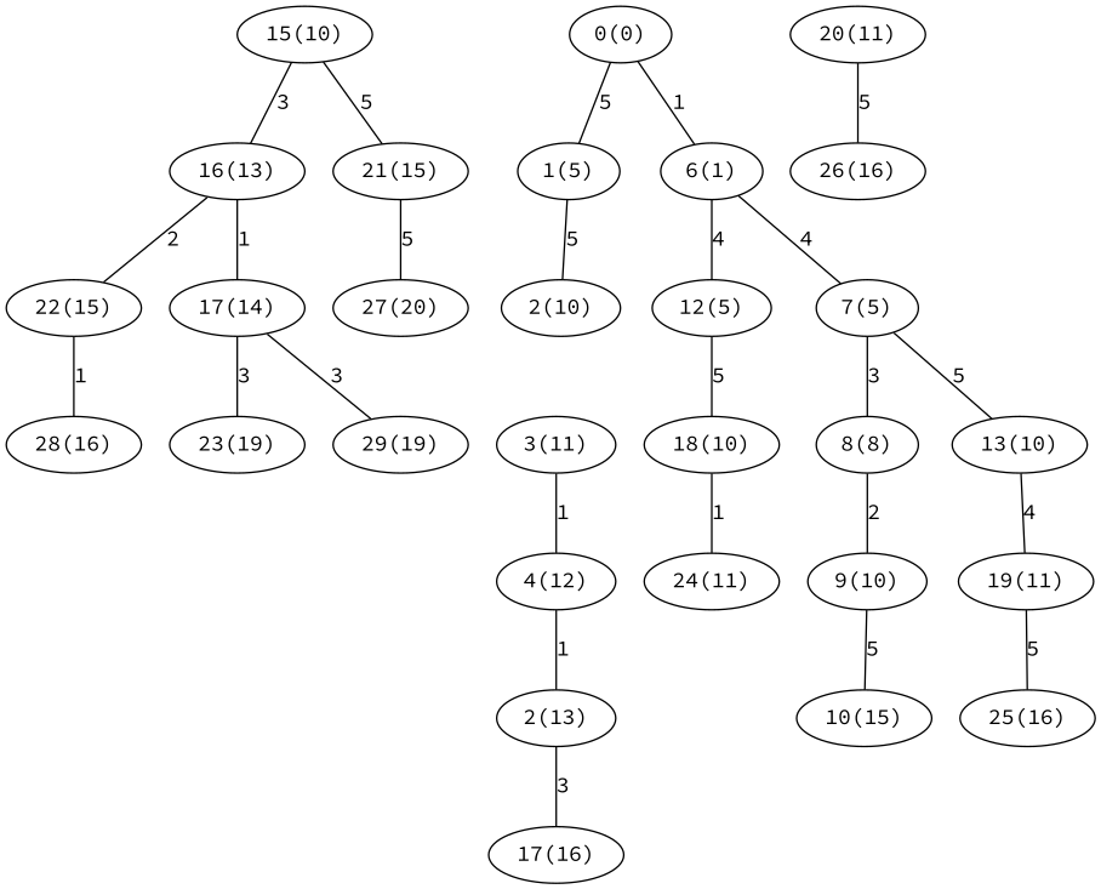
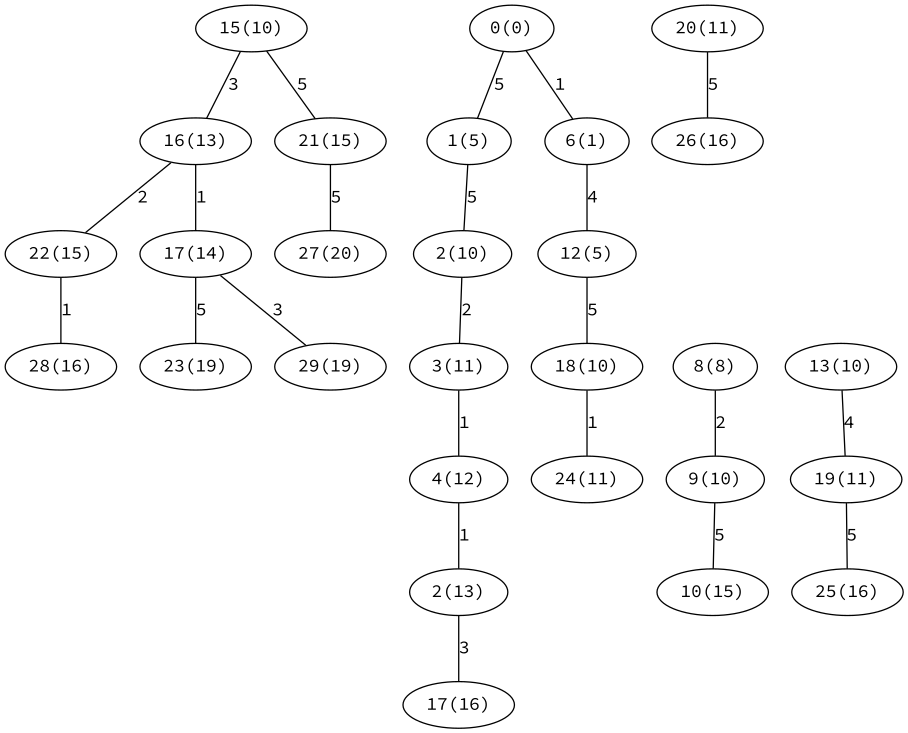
  graph {
    fontname="Source Code Pro"
    node [fontname="Source Code Pro"]
    edge [fontname="Source Code Pro"]
    n1 [label="15(10)"]
    n2 [label="16(13)"]
    n3 [label="21(15)"]
    n4 [label="22(15)"]
    n5 [label="17(14)"]
    n6 [label="27(20)"]
    n7 [label="1(5)"]
    n8 [label="2(10)"]
    n9 [label="3(11)"]
    n10 [label="20(11)"]
    n11 [label="26(16)"]
    n12 [label="28(16)"]
    n13 [label="4(12)"]
    n14 [label="2(13)"]
    n15 [label="12(5)"]
    n16 [label="18(10)"]
    n17 [label="24(11)"]
    n18 [label="6(1)"]
-   n19 [label="7(5)"]
    n20 [label="8(8)"]
    n21 [label="13(10)"]
    n22 [label="17(16)"]
    n23 [label="23(19)"]
    n24 [label="10(15)"]
    n25 [label="9(10)"]
    n26 [label="29(19)"]
    n27 [label="19(11)"]
    n28 [label="25(16)"]
    n29 [label="0(0)"]
    n1 -- n2 [label=3]
    n1 -- n3 [label=5]
    n2 -- n4 [label=2]
    n2 -- n5 [label=1]
    n3 -- n6 [label=5]
    n4 -- n12 [label=1]
-   n5 -- n23 [label=3]
+   n5 -- n23 [label=5]
    n5 -- n26 [label=3]
    n7 -- n8 [label=5]
+   n8 -- n9 [label=2]
    n9 -- n13 [label=1]
    n10 -- n11 [label=5]
    n13 -- n14 [label=1]
    n14 -- n22 [label=3]
    n15 -- n16 [label=5]
    n16 -- n17 [label=1]
    n18 -- n15 [label=4]
-   n18 -- n19 [label=4]
-   n19 -- n20 [label=3]
-   n19 -- n21 [label=5]
    n20 -- n25 [label=2]
    n21 -- n27 [label=4]
    n25 -- n24 [label=5]
    n27 -- n28 [label=5]
    n29 -- n7 [label=5]
    n29 -- n18 [label=1]
  }
